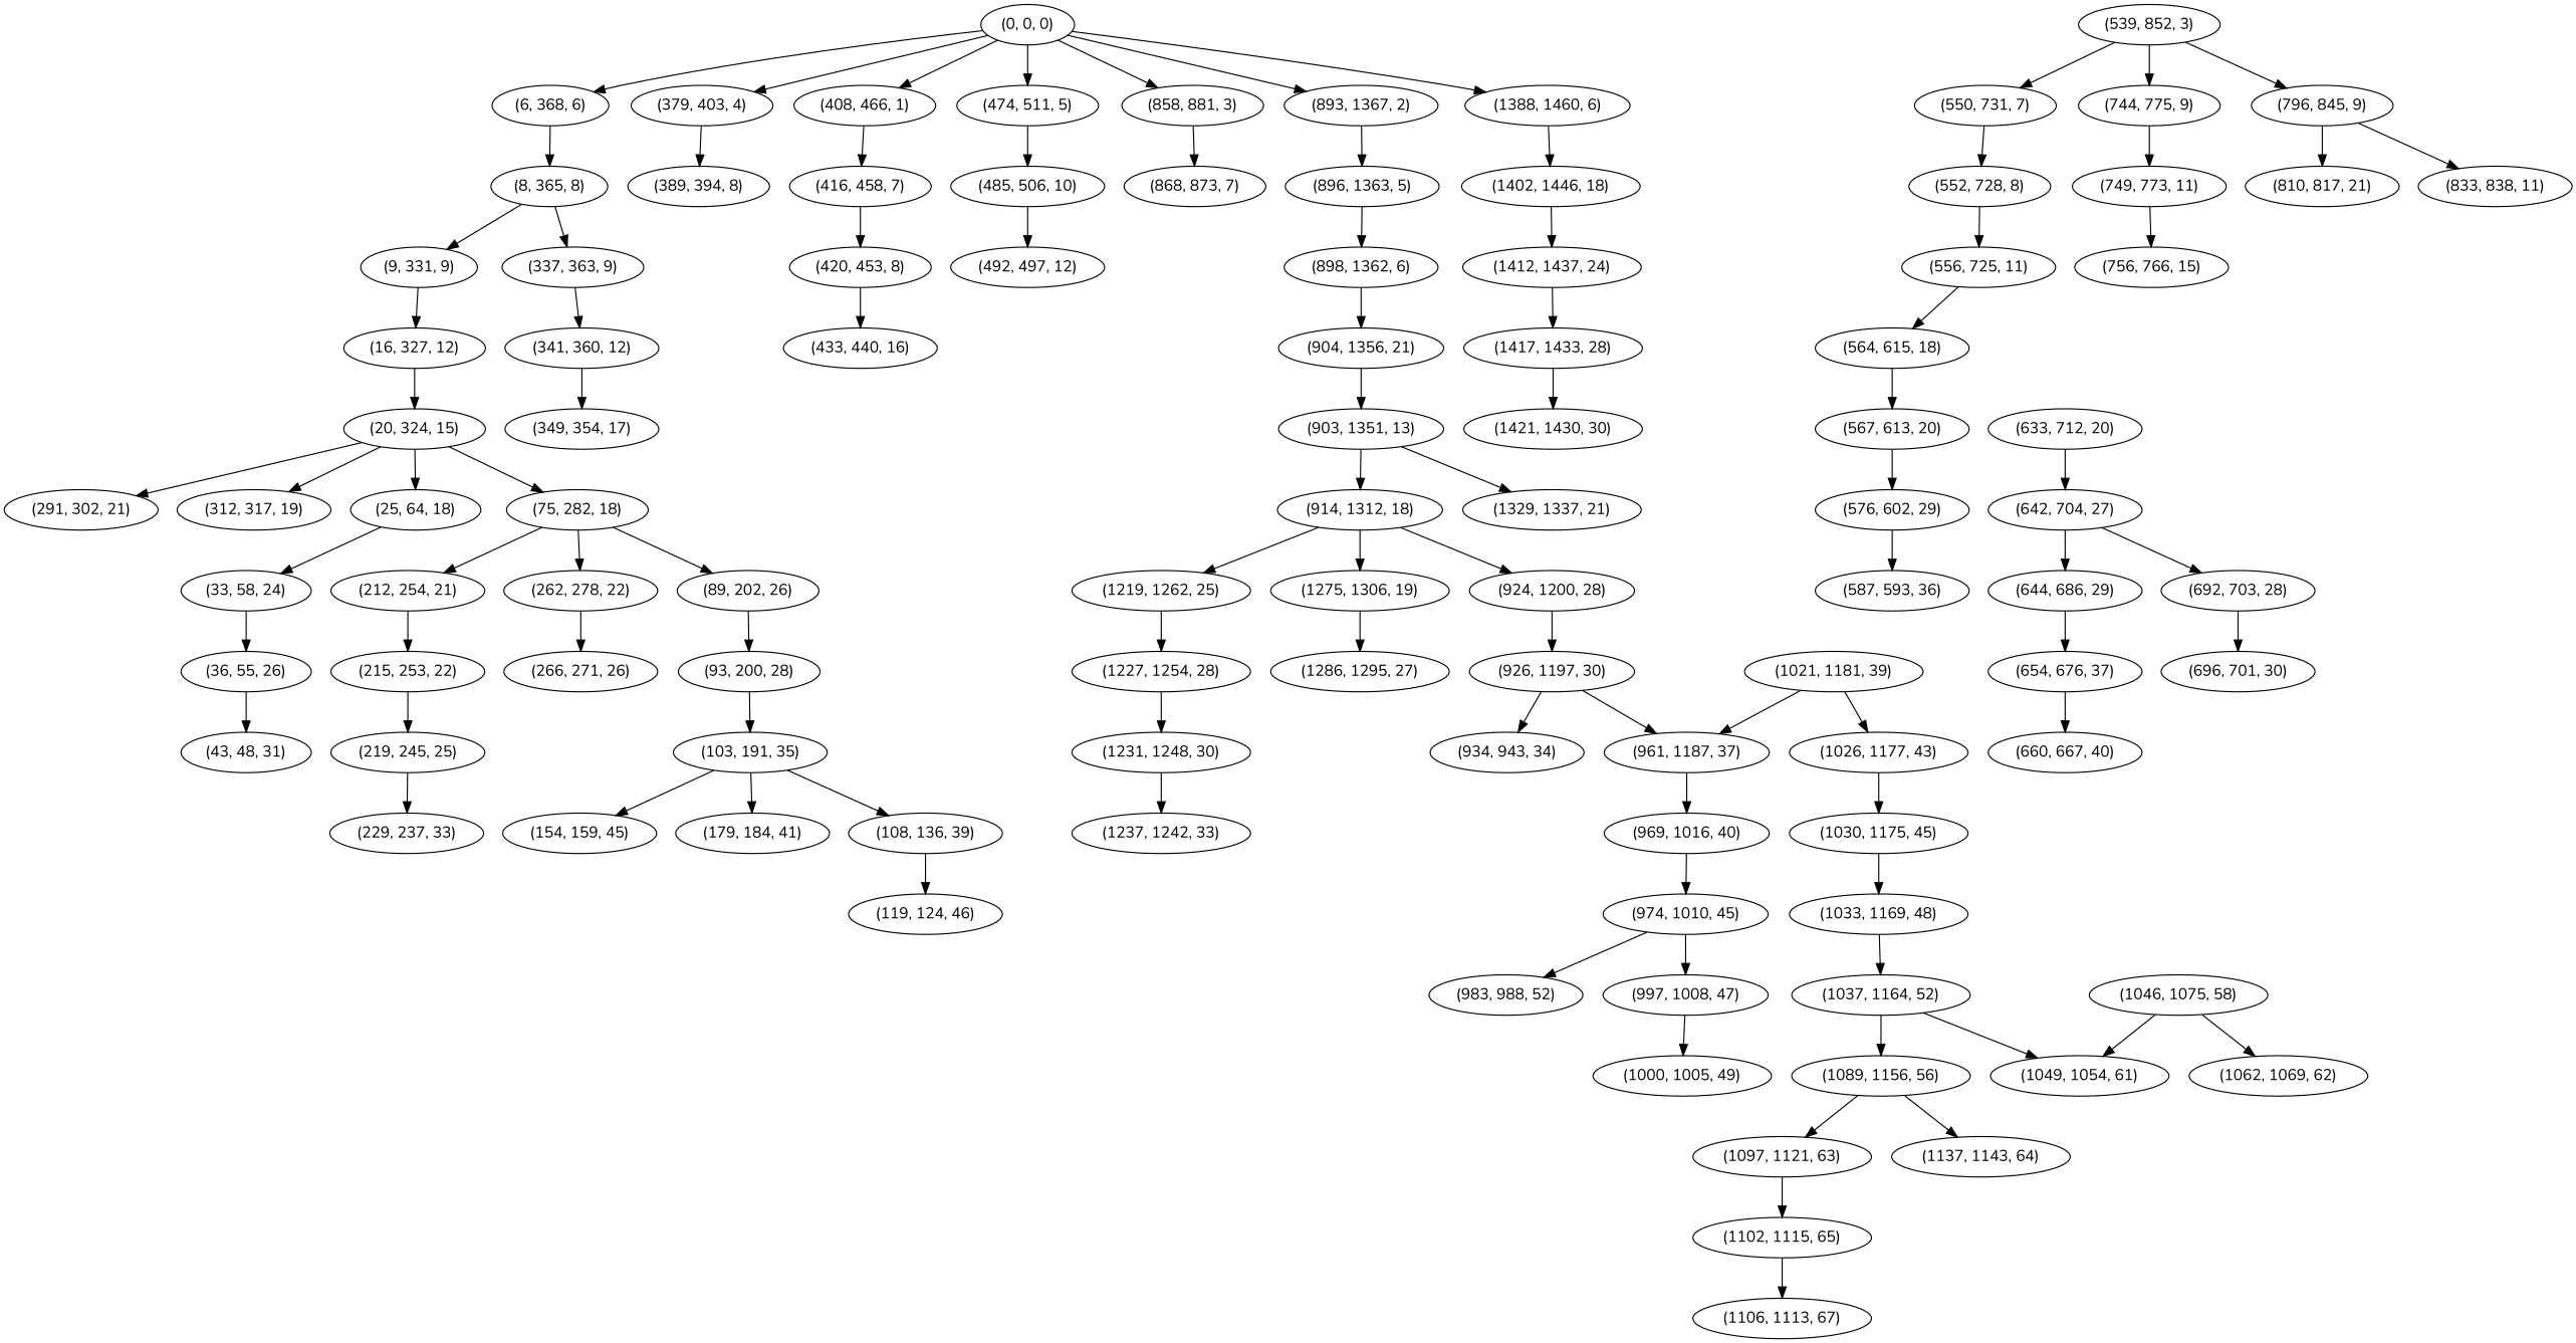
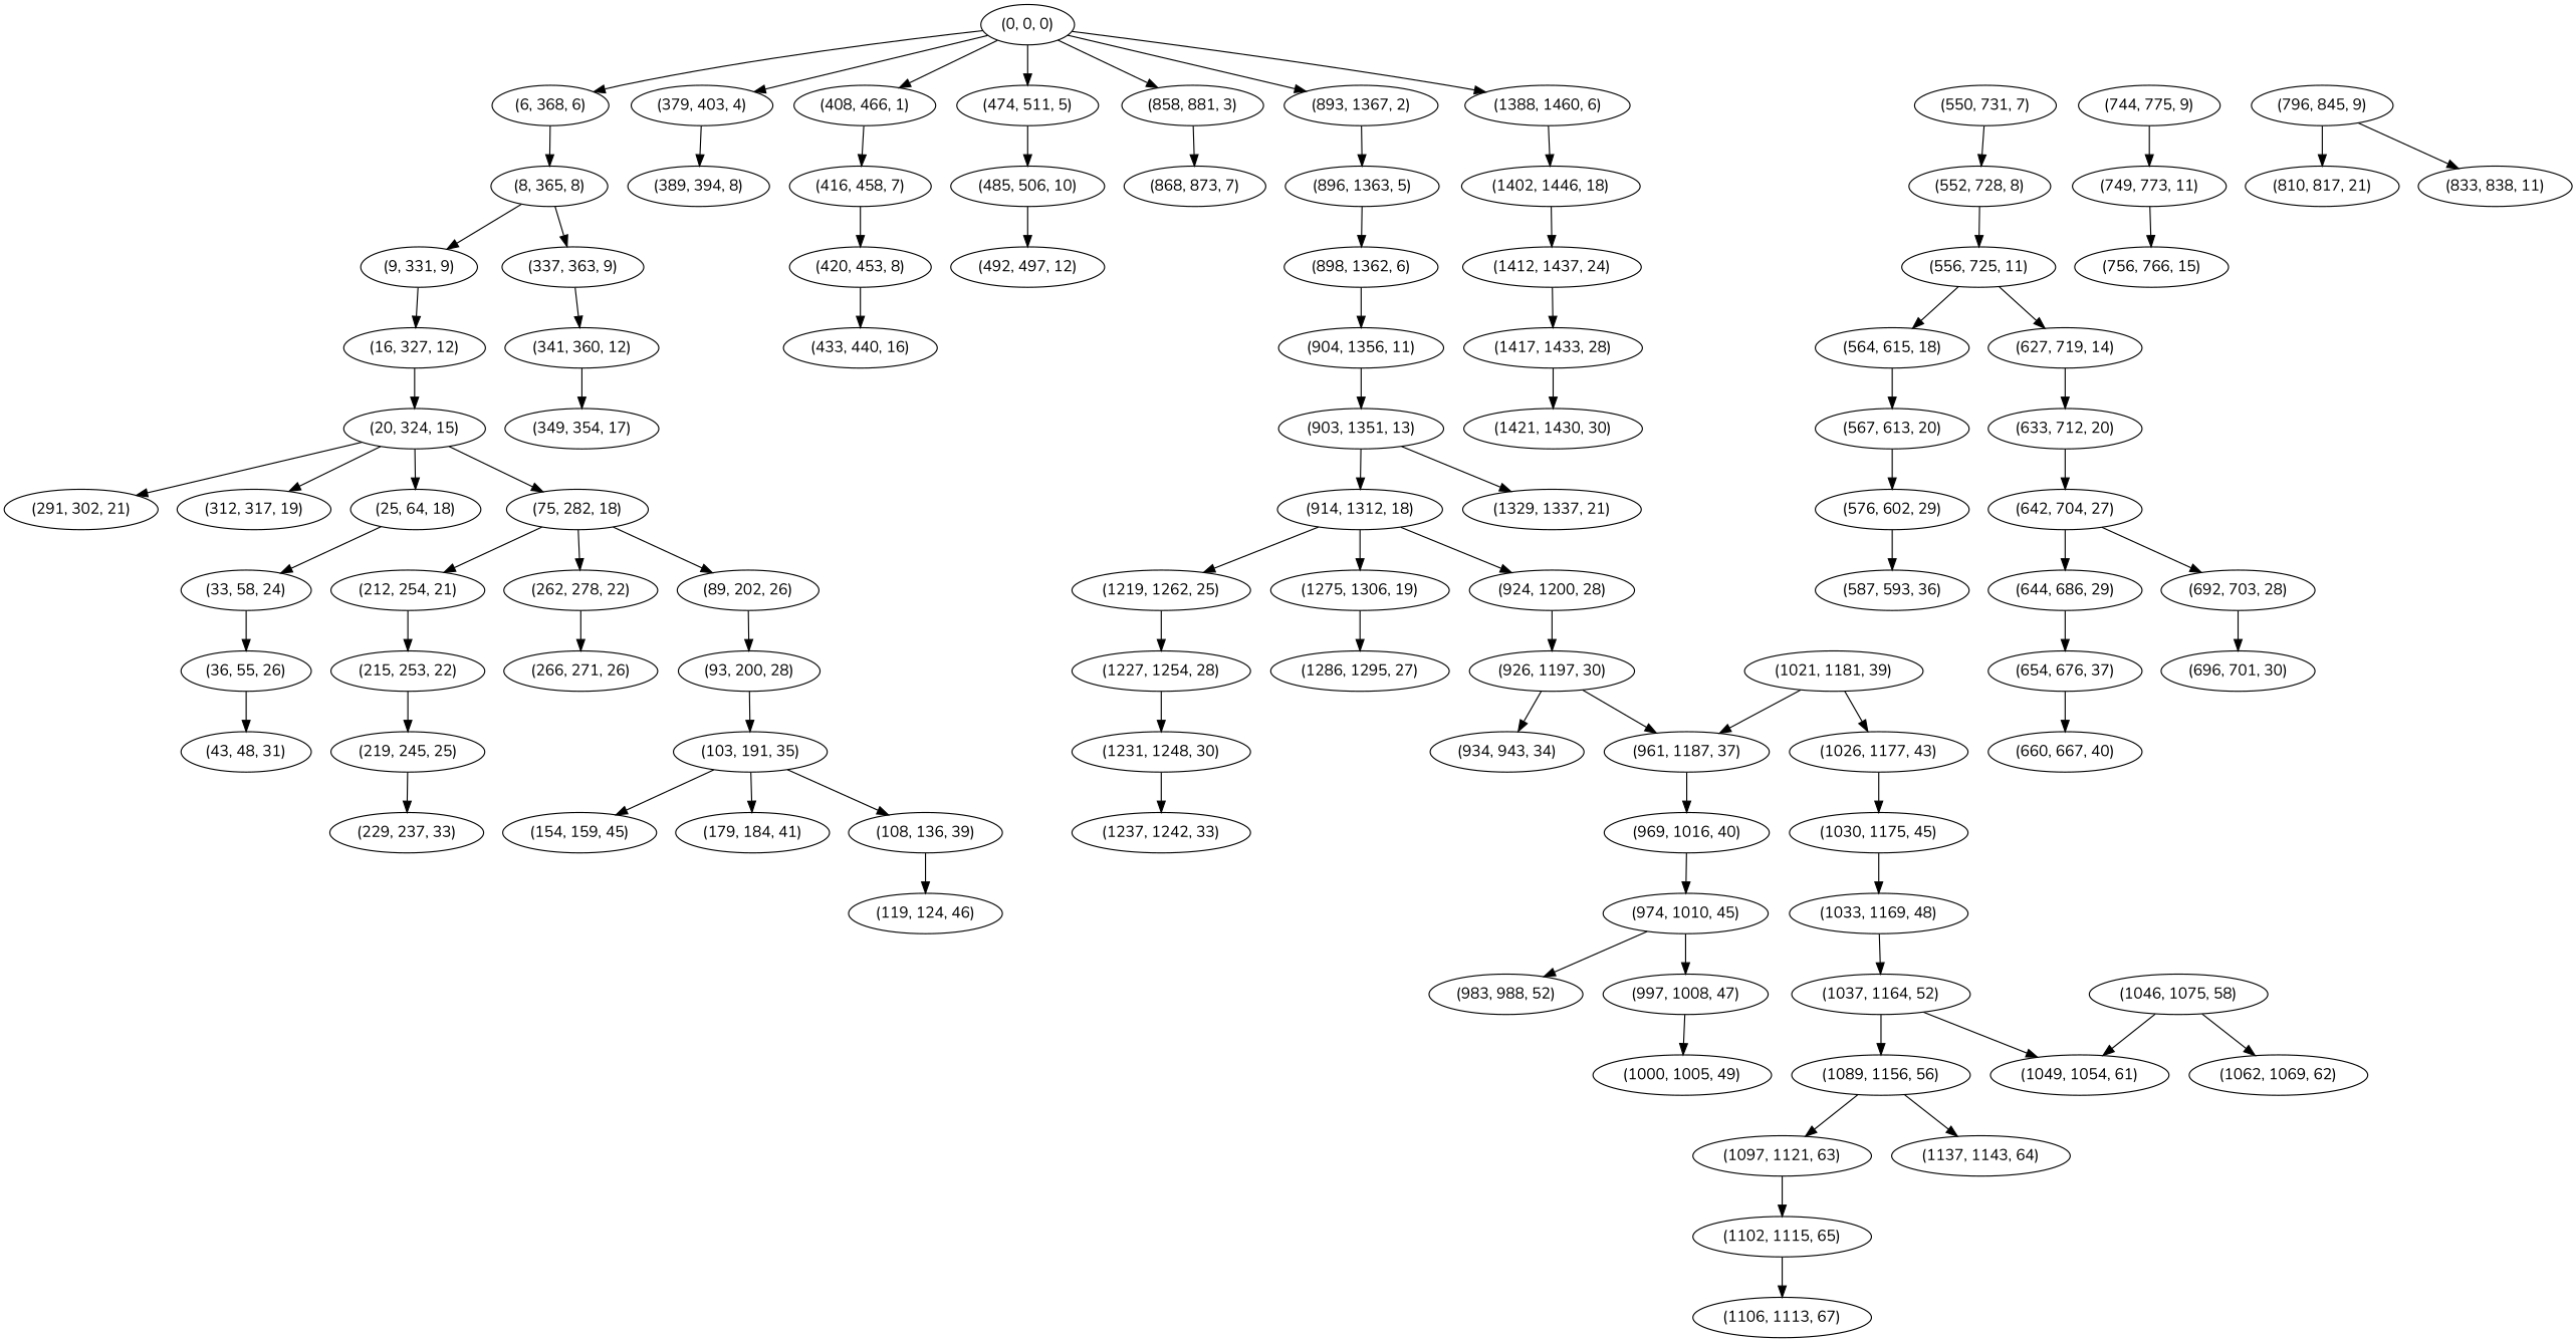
  digraph {
    fontname=Nunito
    node [fontname=Nunito]
    edge [fontname=Nunito]
    "(0, 0, 0)"
    "(6, 368, 6)"
    "(379, 403, 4)"
    "(408, 466, 1)"
    "(474, 511, 5)"
    "(858, 881, 3)"
    "(893, 1367, 2)"
    "(1388, 1460, 6)"
    "(8, 365, 8)"
    "(389, 394, 8)"
    "(416, 458, 7)"
    "(485, 506, 10)"
-   "(539, 852, 3)"
    "(550, 731, 7)"
    "(744, 775, 9)"
    "(796, 845, 9)"
    "(868, 873, 7)"
    "(896, 1363, 5)"
    "(1402, 1446, 18)"
    "(9, 331, 9)"
    "(337, 363, 9)"
    "(16, 327, 12)"
    "(341, 360, 12)"
    "(20, 324, 15)"
    "(25, 64, 18)"
    "(75, 282, 18)"
    "(291, 302, 21)"
    "(312, 317, 19)"
    "(33, 58, 24)"
    "(89, 202, 26)"
    "(212, 254, 21)"
    "(262, 278, 22)"
    "(36, 55, 26)"
    "(43, 48, 31)"
    "(93, 200, 28)"
    "(215, 253, 22)"
    "(266, 271, 26)"
    "(103, 191, 35)"
    "(108, 136, 39)"
    "(154, 159, 45)"
    "(179, 184, 41)"
    "(119, 124, 46)"
    "(219, 245, 25)"
    "(229, 237, 33)"
    "(349, 354, 17)"
    "(420, 453, 8)"
    "(433, 440, 16)"
    "(492, 497, 12)"
    "(552, 728, 8)"
    "(749, 773, 11)"
    "(810, 817, 21)"
    "(833, 838, 11)"
    "(556, 725, 11)"
    "(564, 615, 18)"
+   "(627, 719, 14)"
    "(567, 613, 20)"
    "(633, 712, 20)"
    "(576, 602, 29)"
    "(587, 593, 36)"
    "(642, 704, 27)"
    "(644, 686, 29)"
    "(692, 703, 28)"
    "(654, 676, 37)"
    "(696, 701, 30)"
    "(660, 667, 40)"
    "(756, 766, 15)"
    "(898, 1362, 6)"
-   "(904, 1356, 11)" [label="(904, 1356, 21)"]
+   "(904, 1356, 11)"
    n69 [label="(903, 1351, 13)"]
    "(914, 1312, 18)"
    "(1329, 1337, 21)"
    "(924, 1200, 28)"
    "(1219, 1262, 25)"
    "(1275, 1306, 19)"
    "(926, 1197, 30)"
    "(1227, 1254, 28)"
    "(1286, 1295, 27)"
    "(934, 943, 34)"
    "(961, 1187, 37)"
    "(969, 1016, 40)"
    "(974, 1010, 45)"
    "(1021, 1181, 39)"
    "(1026, 1177, 43)"
    "(983, 988, 52)"
    "(997, 1008, 47)"
    "(1000, 1005, 49)"
    "(1030, 1175, 45)"
    "(1033, 1169, 48)"
    "(1037, 1164, 52)"
    "(1089, 1156, 56)"
    "(1049, 1054, 61)"
    "(1046, 1075, 58)"
    "(1062, 1069, 62)"
    "(1097, 1121, 63)"
    "(1137, 1143, 64)"
    "(1102, 1115, 65)"
    "(1106, 1113, 67)"
    "(1231, 1248, 30)"
    "(1237, 1242, 33)"
    "(1412, 1437, 24)"
    "(1417, 1433, 28)"
    "(1421, 1430, 30)"
    "(0, 0, 0)" -> "(6, 368, 6)"
    "(0, 0, 0)" -> "(379, 403, 4)"
    "(0, 0, 0)" -> "(408, 466, 1)"
    "(0, 0, 0)" -> "(474, 511, 5)"
    "(0, 0, 0)" -> "(858, 881, 3)"
    "(0, 0, 0)" -> "(893, 1367, 2)"
    "(0, 0, 0)" -> "(1388, 1460, 6)"
    "(6, 368, 6)" -> "(8, 365, 8)"
    "(379, 403, 4)" -> "(389, 394, 8)"
    "(408, 466, 1)" -> "(416, 458, 7)"
    "(474, 511, 5)" -> "(485, 506, 10)"
    "(858, 881, 3)" -> "(868, 873, 7)"
    "(893, 1367, 2)" -> "(896, 1363, 5)"
    "(1388, 1460, 6)" -> "(1402, 1446, 18)"
    "(8, 365, 8)" -> "(9, 331, 9)"
    "(8, 365, 8)" -> "(337, 363, 9)"
    "(416, 458, 7)" -> "(420, 453, 8)"
    "(485, 506, 10)" -> "(492, 497, 12)"
-   "(539, 852, 3)" -> "(550, 731, 7)"
-   "(539, 852, 3)" -> "(744, 775, 9)"
-   "(539, 852, 3)" -> "(796, 845, 9)"
    "(550, 731, 7)" -> "(552, 728, 8)"
    "(744, 775, 9)" -> "(749, 773, 11)"
    "(796, 845, 9)" -> "(810, 817, 21)"
    "(796, 845, 9)" -> "(833, 838, 11)"
    "(896, 1363, 5)" -> "(898, 1362, 6)"
    "(1402, 1446, 18)" -> "(1412, 1437, 24)"
    "(9, 331, 9)" -> "(16, 327, 12)"
    "(337, 363, 9)" -> "(341, 360, 12)"
    "(16, 327, 12)" -> "(20, 324, 15)"
    "(341, 360, 12)" -> "(349, 354, 17)"
    "(20, 324, 15)" -> "(25, 64, 18)"
    "(20, 324, 15)" -> "(75, 282, 18)"
    "(20, 324, 15)" -> "(291, 302, 21)"
    "(20, 324, 15)" -> "(312, 317, 19)"
    "(25, 64, 18)" -> "(33, 58, 24)"
    "(75, 282, 18)" -> "(89, 202, 26)"
    "(75, 282, 18)" -> "(212, 254, 21)"
    "(75, 282, 18)" -> "(262, 278, 22)"
    "(33, 58, 24)" -> "(36, 55, 26)"
    "(89, 202, 26)" -> "(93, 200, 28)"
    "(212, 254, 21)" -> "(215, 253, 22)"
    "(262, 278, 22)" -> "(266, 271, 26)"
    "(36, 55, 26)" -> "(43, 48, 31)"
    "(93, 200, 28)" -> "(103, 191, 35)"
    "(215, 253, 22)" -> "(219, 245, 25)"
    "(103, 191, 35)" -> "(108, 136, 39)"
    "(103, 191, 35)" -> "(154, 159, 45)"
    "(103, 191, 35)" -> "(179, 184, 41)"
    "(108, 136, 39)" -> "(119, 124, 46)"
    "(219, 245, 25)" -> "(229, 237, 33)"
    "(420, 453, 8)" -> "(433, 440, 16)"
    "(552, 728, 8)" -> "(556, 725, 11)"
    "(749, 773, 11)" -> "(756, 766, 15)"
    "(556, 725, 11)" -> "(564, 615, 18)"
+   "(556, 725, 11)" -> "(627, 719, 14)"
    "(564, 615, 18)" -> "(567, 613, 20)"
+   "(627, 719, 14)" -> "(633, 712, 20)"
    "(567, 613, 20)" -> "(576, 602, 29)"
    "(633, 712, 20)" -> "(642, 704, 27)"
    "(576, 602, 29)" -> "(587, 593, 36)"
    "(642, 704, 27)" -> "(644, 686, 29)"
    "(642, 704, 27)" -> "(692, 703, 28)"
    "(644, 686, 29)" -> "(654, 676, 37)"
    "(692, 703, 28)" -> "(696, 701, 30)"
    "(654, 676, 37)" -> "(660, 667, 40)"
    "(898, 1362, 6)" -> "(904, 1356, 11)"
    "(904, 1356, 11)" -> n69
    n69 -> "(914, 1312, 18)"
    n69 -> "(1329, 1337, 21)"
    "(914, 1312, 18)" -> "(924, 1200, 28)"
    "(914, 1312, 18)" -> "(1219, 1262, 25)"
    "(914, 1312, 18)" -> "(1275, 1306, 19)"
    "(924, 1200, 28)" -> "(926, 1197, 30)"
    "(1219, 1262, 25)" -> "(1227, 1254, 28)"
    "(1275, 1306, 19)" -> "(1286, 1295, 27)"
    "(926, 1197, 30)" -> "(934, 943, 34)"
    "(926, 1197, 30)" -> "(961, 1187, 37)"
    "(1227, 1254, 28)" -> "(1231, 1248, 30)"
    "(961, 1187, 37)" -> "(969, 1016, 40)"
    "(969, 1016, 40)" -> "(974, 1010, 45)"
    "(974, 1010, 45)" -> "(983, 988, 52)"
    "(974, 1010, 45)" -> "(997, 1008, 47)"
    "(1021, 1181, 39)" -> "(961, 1187, 37)"
    "(1021, 1181, 39)" -> "(1026, 1177, 43)"
    "(1026, 1177, 43)" -> "(1030, 1175, 45)"
    "(997, 1008, 47)" -> "(1000, 1005, 49)"
    "(1030, 1175, 45)" -> "(1033, 1169, 48)"
    "(1033, 1169, 48)" -> "(1037, 1164, 52)"
    "(1037, 1164, 52)" -> "(1089, 1156, 56)"
    "(1037, 1164, 52)" -> "(1049, 1054, 61)"
    "(1089, 1156, 56)" -> "(1097, 1121, 63)"
    "(1089, 1156, 56)" -> "(1137, 1143, 64)"
    "(1046, 1075, 58)" -> "(1049, 1054, 61)"
    "(1046, 1075, 58)" -> "(1062, 1069, 62)"
    "(1097, 1121, 63)" -> "(1102, 1115, 65)"
    "(1102, 1115, 65)" -> "(1106, 1113, 67)"
    "(1231, 1248, 30)" -> "(1237, 1242, 33)"
    "(1412, 1437, 24)" -> "(1417, 1433, 28)"
    "(1417, 1433, 28)" -> "(1421, 1430, 30)"
  }
